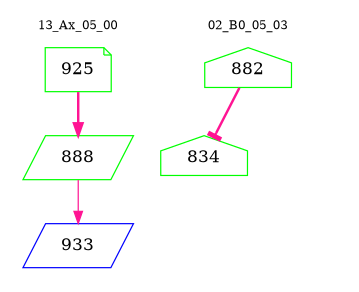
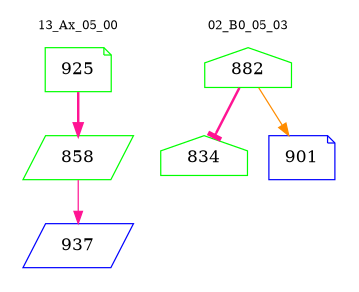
  digraph {
    node [color=green shape=note]
    edge [arrowhead=normal color=deeppink style=bold]
    n1 [label=925]
-   n2 [label=888 shape=parallelogram]
-   n3 [color=blue label=933 shape=parallelogram]
+   n2 [label=858 shape=parallelogram]
+   n3 [color=blue label=937 shape=parallelogram]
    n4 [label=882 shape=house]
    n5 [label=834 shape=house]
+   n6 [color=blue label=901]
    subgraph cluster_1 {
      color=white
      fontsize=10
      label="13_Ax_05_00"
      n1
      n2
      n3
    }
    subgraph cluster_2 {
      color=white
      fontsize=10
      label="02_B0_05_03"
      n4
      n5
+     n6
    }
    n1 -> n2
    n2 -> n3 [style=solid]
    n4 -> n5 [arrowhead=tee]
+   n4 -> n6 [color=darkorange style=solid]
  }
